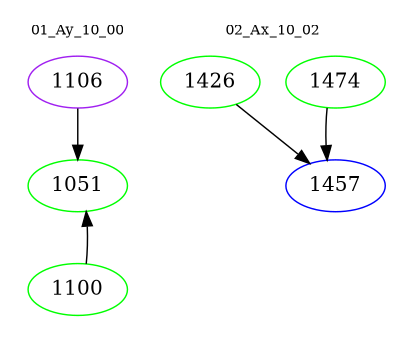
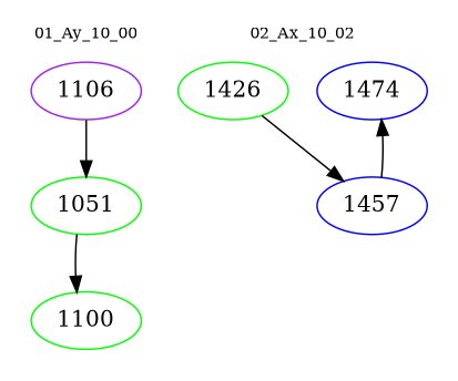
  digraph {
    node [color=green]
    edge [color=black]
    n1 [color=purple label=1106]
    n2 [label=1051]
    n3 [label=1100]
-   n4 [label=1474]
+   n4 [color=blue label=1474]
    n5 [color=blue label=1457]
    n6 [label=1426]
    subgraph cluster_1 {
      color=white
      fontsize=10
      label="01_Ay_10_00"
      n1
      n2
      n3
    }
    subgraph cluster_2 {
      color=white
      fontsize=10
      label="02_Ax_10_02"
      n4
      n5
      n6
    }
    n1 -> n2
-   n3 -> n2
-   n4 -> n5
+   n2 -> n3
+   n5 -> n4
    n6 -> n5
  }
